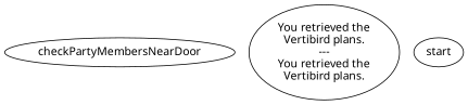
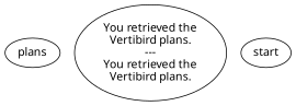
  digraph {
    fontname="Noto Sans"
    node [color="#000000" fillcolor="#FFFFFF" style=filled fontname="Noto Sans"]
-   checkPartyMembersNearDoor
+   checkPartyMembersNearDoor [label=plans]
    n2 [label="You retrieved the\nVertibird plans.\n---\nYou retrieved the\nVertibird plans."]
    start
  }
